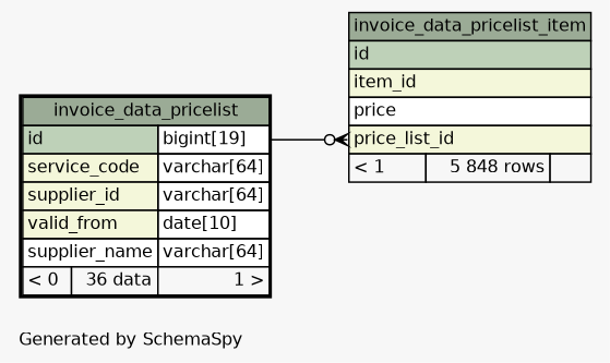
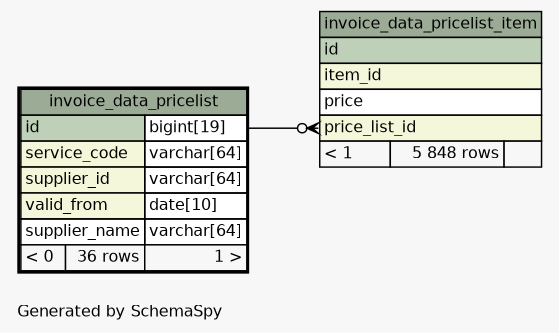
  digraph {
    bgcolor="#f7f7f7"
    fontname=Helvetica
    fontsize=11
    label="\nGenerated by SchemaSpy"
    labeljust=l
    nodesep=0.18
    rankdir=RL
    ranksep=0.46
    node [fontname=Helvetica fontsize=11 shape=plaintext]
    n1 [label=<     <TABLE BORDER="0" CELLBORDER="1" CELLSPACING="0" BGCOLOR="#ffffff">       <TR><TD COLSPAN="3" BGCOLOR="#9bab96" ALIGN="CENTER">invoice_data_pricelist_item</TD></TR>       <TR><TD PORT="id" COLSPAN="3" BGCOLOR="#bed1b8" ALIGN="LEFT">id</TD></TR>       <TR><TD PORT="item_id" COLSPAN="3" BGCOLOR="#f4f7da" ALIGN="LEFT">item_id</TD></TR>       <TR><TD PORT="price" COLSPAN="3" ALIGN="LEFT">price</TD></TR>       <TR><TD PORT="price_list_id" COLSPAN="3" BGCOLOR="#f4f7da" ALIGN="LEFT">price_list_id</TD></TR>       <TR><TD ALIGN="LEFT" BGCOLOR="#f7f7f7">&lt; 1</TD><TD ALIGN="RIGHT" BGCOLOR="#f7f7f7">5 848 rows</TD><TD ALIGN="RIGHT" BGCOLOR="#f7f7f7">  </TD></TR>     </TABLE>>]
-   n2 [label=<     <TABLE BORDER="2" CELLBORDER="1" CELLSPACING="0" BGCOLOR="#ffffff">       <TR><TD COLSPAN="3" BGCOLOR="#9bab96" ALIGN="CENTER">invoice_data_pricelist</TD></TR>       <TR><TD PORT="id" COLSPAN="2" BGCOLOR="#bed1b8" ALIGN="LEFT">id</TD><TD PORT="id.type" ALIGN="LEFT">bigint[19]</TD></TR>       <TR><TD PORT="service_code" COLSPAN="2" BGCOLOR="#f4f7da" ALIGN="LEFT">service_code</TD><TD PORT="service_code.type" ALIGN="LEFT">varchar[64]</TD></TR>       <TR><TD PORT="supplier_id" COLSPAN="2" BGCOLOR="#f4f7da" ALIGN="LEFT">supplier_id</TD><TD PORT="supplier_id.type" ALIGN="LEFT">varchar[64]</TD></TR>       <TR><TD PORT="valid_from" COLSPAN="2" BGCOLOR="#f4f7da" ALIGN="LEFT">valid_from</TD><TD PORT="valid_from.type" ALIGN="LEFT">date[10]</TD></TR>       <TR><TD PORT="supplier_name" COLSPAN="2" ALIGN="LEFT">supplier_name</TD><TD PORT="supplier_name.type" ALIGN="LEFT">varchar[64]</TD></TR>       <TR><TD ALIGN="LEFT" BGCOLOR="#f7f7f7">&lt; 0</TD><TD ALIGN="RIGHT" BGCOLOR="#f7f7f7">36 data</TD><TD ALIGN="RIGHT" BGCOLOR="#f7f7f7">1 &gt;</TD></TR>     </TABLE>>]
+   n2 [label=<     <TABLE BORDER="2" CELLBORDER="1" CELLSPACING="0" BGCOLOR="#ffffff">       <TR><TD COLSPAN="3" BGCOLOR="#9bab96" ALIGN="CENTER">invoice_data_pricelist</TD></TR>       <TR><TD PORT="id" COLSPAN="2" BGCOLOR="#bed1b8" ALIGN="LEFT">id</TD><TD PORT="id.type" ALIGN="LEFT">bigint[19]</TD></TR>       <TR><TD PORT="service_code" COLSPAN="2" BGCOLOR="#f4f7da" ALIGN="LEFT">service_code</TD><TD PORT="service_code.type" ALIGN="LEFT">varchar[64]</TD></TR>       <TR><TD PORT="supplier_id" COLSPAN="2" BGCOLOR="#f4f7da" ALIGN="LEFT">supplier_id</TD><TD PORT="supplier_id.type" ALIGN="LEFT">varchar[64]</TD></TR>       <TR><TD PORT="valid_from" COLSPAN="2" BGCOLOR="#f4f7da" ALIGN="LEFT">valid_from</TD><TD PORT="valid_from.type" ALIGN="LEFT">date[10]</TD></TR>       <TR><TD PORT="supplier_name" COLSPAN="2" ALIGN="LEFT">supplier_name</TD><TD PORT="supplier_name.type" ALIGN="LEFT">varchar[64]</TD></TR>       <TR><TD ALIGN="LEFT" BGCOLOR="#f7f7f7">&lt; 0</TD><TD ALIGN="RIGHT" BGCOLOR="#f7f7f7">36 rows</TD><TD ALIGN="RIGHT" BGCOLOR="#f7f7f7">1 &gt;</TD></TR>     </TABLE>>]
    n1 -> n2 [arrowhead=none arrowsize=0.8 arrowtail=crowodot dir=back headport="id.type:e" tailport="price_list_id:w"]
  }
